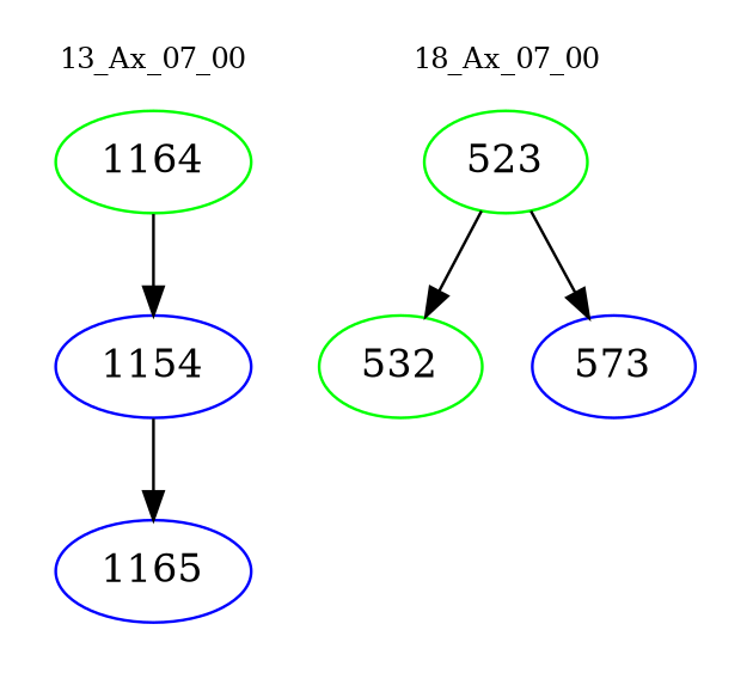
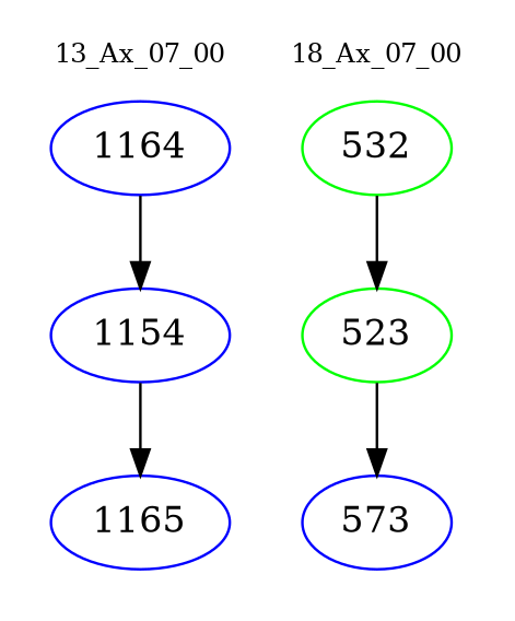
  digraph {
    node [color=green]
    edge [color=black]
-   n1 [label=1164]
+   n1 [color=blue label=1164]
    n2 [color=blue label=1154]
    n3 [color=blue label=1165]
    n4 [label=532]
    n5 [label=523]
    n6 [color=blue label=573]
    subgraph cluster_1 {
      color=white
      fontsize=10
      label="13_Ax_07_00"
      n1
      n2
      n3
    }
    subgraph cluster_2 {
      color=white
      fontsize=10
      label="18_Ax_07_00"
      n4
      n5
      n6
    }
    n1 -> n2
    n2 -> n3
-   n5 -> n4
+   n4 -> n5
    n5 -> n6
  }
